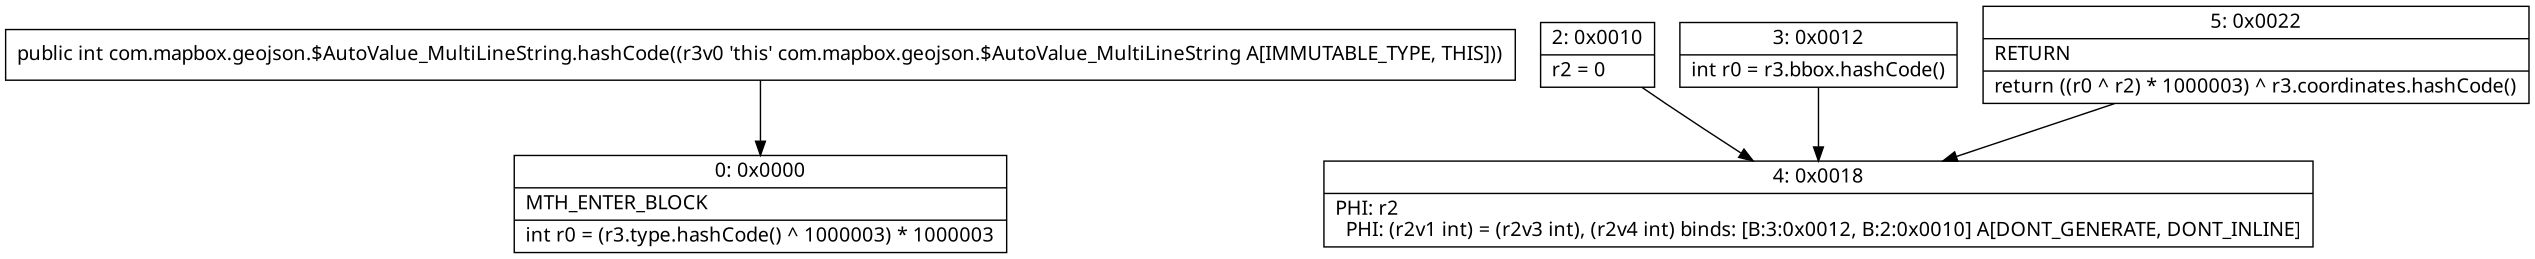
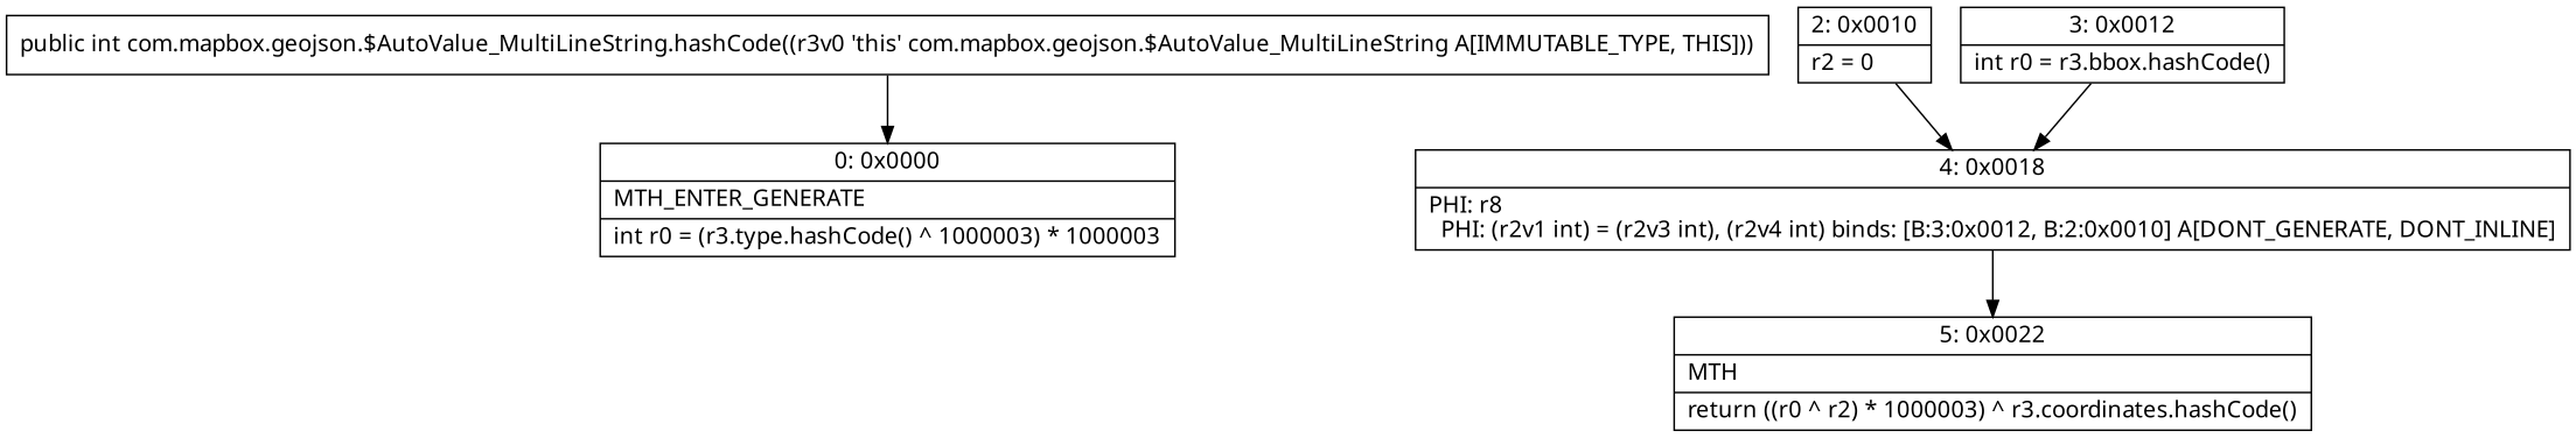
  digraph {
    fontname="Noto Sans"
    node [fontname="Noto Sans" shape=record]
    edge [fontname="Noto Sans"]
-   n1 [label="{0\:\ 0x0000|MTH_ENTER_BLOCK\l|int r0 = (r3.type.hashCode() ^ 1000003) * 1000003\l}"]
+   n1 [label="{0\:\ 0x0000|MTH_ENTER_GENERATE\l|int r0 = (r3.type.hashCode() ^ 1000003) * 1000003\l}"]
    n2 [label="{2\:\ 0x0010|r2 = 0\l}"]
-   n3 [label="{4\:\ 0x0018|PHI: r2 \l  PHI: (r2v1 int) = (r2v3 int), (r2v4 int) binds: [B:3:0x0012, B:2:0x0010] A[DONT_GENERATE, DONT_INLINE]\l}"]
+   n3 [label="{4\:\ 0x0018|PHI: r8 \l  PHI: (r2v1 int) = (r2v3 int), (r2v4 int) binds: [B:3:0x0012, B:2:0x0010] A[DONT_GENERATE, DONT_INLINE]\l}"]
    n4 [label="{3\:\ 0x0012|int r0 = r3.bbox.hashCode()\l}"]
-   n5 [label="{5\:\ 0x0022|RETURN\l|return ((r0 ^ r2) * 1000003) ^ r3.coordinates.hashCode()\l}"]
+   n5 [label="{5\:\ 0x0022|MTH\l|return ((r0 ^ r2) * 1000003) ^ r3.coordinates.hashCode()\l}"]
    n6 [label="{public int com.mapbox.geojson.$AutoValue_MultiLineString.hashCode((r3v0 'this' com.mapbox.geojson.$AutoValue_MultiLineString A[IMMUTABLE_TYPE, THIS])) }"]
    n2 -> n3
-   n5 -> n3
+   n3 -> n5
    n4 -> n3
    n6 -> n1
  }
